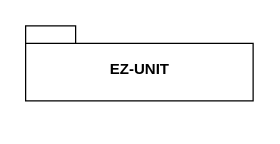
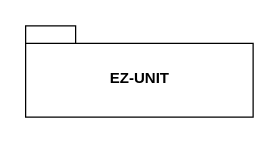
  <mxCell id="0" />
  <mxCell id="1" parent="0" />
- <mxCell id="2" value="EZ-UNIT" style="shape=folder;fontStyle=1;spacingTop=10;tabWidth=40;tabHeight=14;tabPosition=left;html=1;" vertex="1" parent="1"><mxGeometry x="20" y="20" width="182" height="60" as="geometry" /></mxCell>
+ <mxCell id="2" value="EZ-UNIT" style="shape=folder;fontStyle=1;spacingTop=10;tabWidth=40;tabHeight=14;tabPosition=left;html=1;" vertex="1" parent="1"><mxGeometry x="20" y="20" width="182" height="73" as="geometry" /></mxCell>
